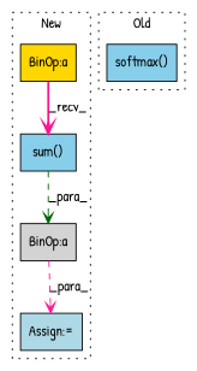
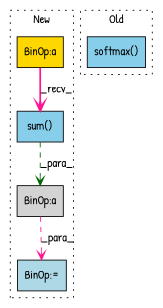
  digraph {
    fontname="Patrick Hand"
    node [a=75 l=3 shape=box style=filled fillcolor=skyblue fontname="Patrick Hand"]
    edge [color=deeppink style=dashed arrowhead=vee fontname="Patrick Hand"]
    n1 [l="41,16" label="sum()" s="2709,2752"]
-   n2 [a=68 l=16 label="Assign:=" s=2783 fillcolor=lightblue]
+   n2 [a=68 l=16 label="BinOp:=" s=2783 fillcolor=lightblue]
    n3 [a=82 label="BinOp:a" s=2730 fillcolor=gold]
    n4 [a=82 label="BinOp:a" s=2831 fillcolor=lightgrey]
    n5 [l="15,1" label="softmax()" s="2694,2718"]
    subgraph cluster_1 {
      label=New
      style=dotted
      n1
      n2
      n3
      n4
    }
    subgraph cluster_2 {
      label=Old
      style=dotted
      n5
    }
    n1 -> n4 [label=_para_ color=darkgreen]
    n3 -> n1 [label=_recv_ style=bold]
    n4 -> n2 [label=_para_]
  }
